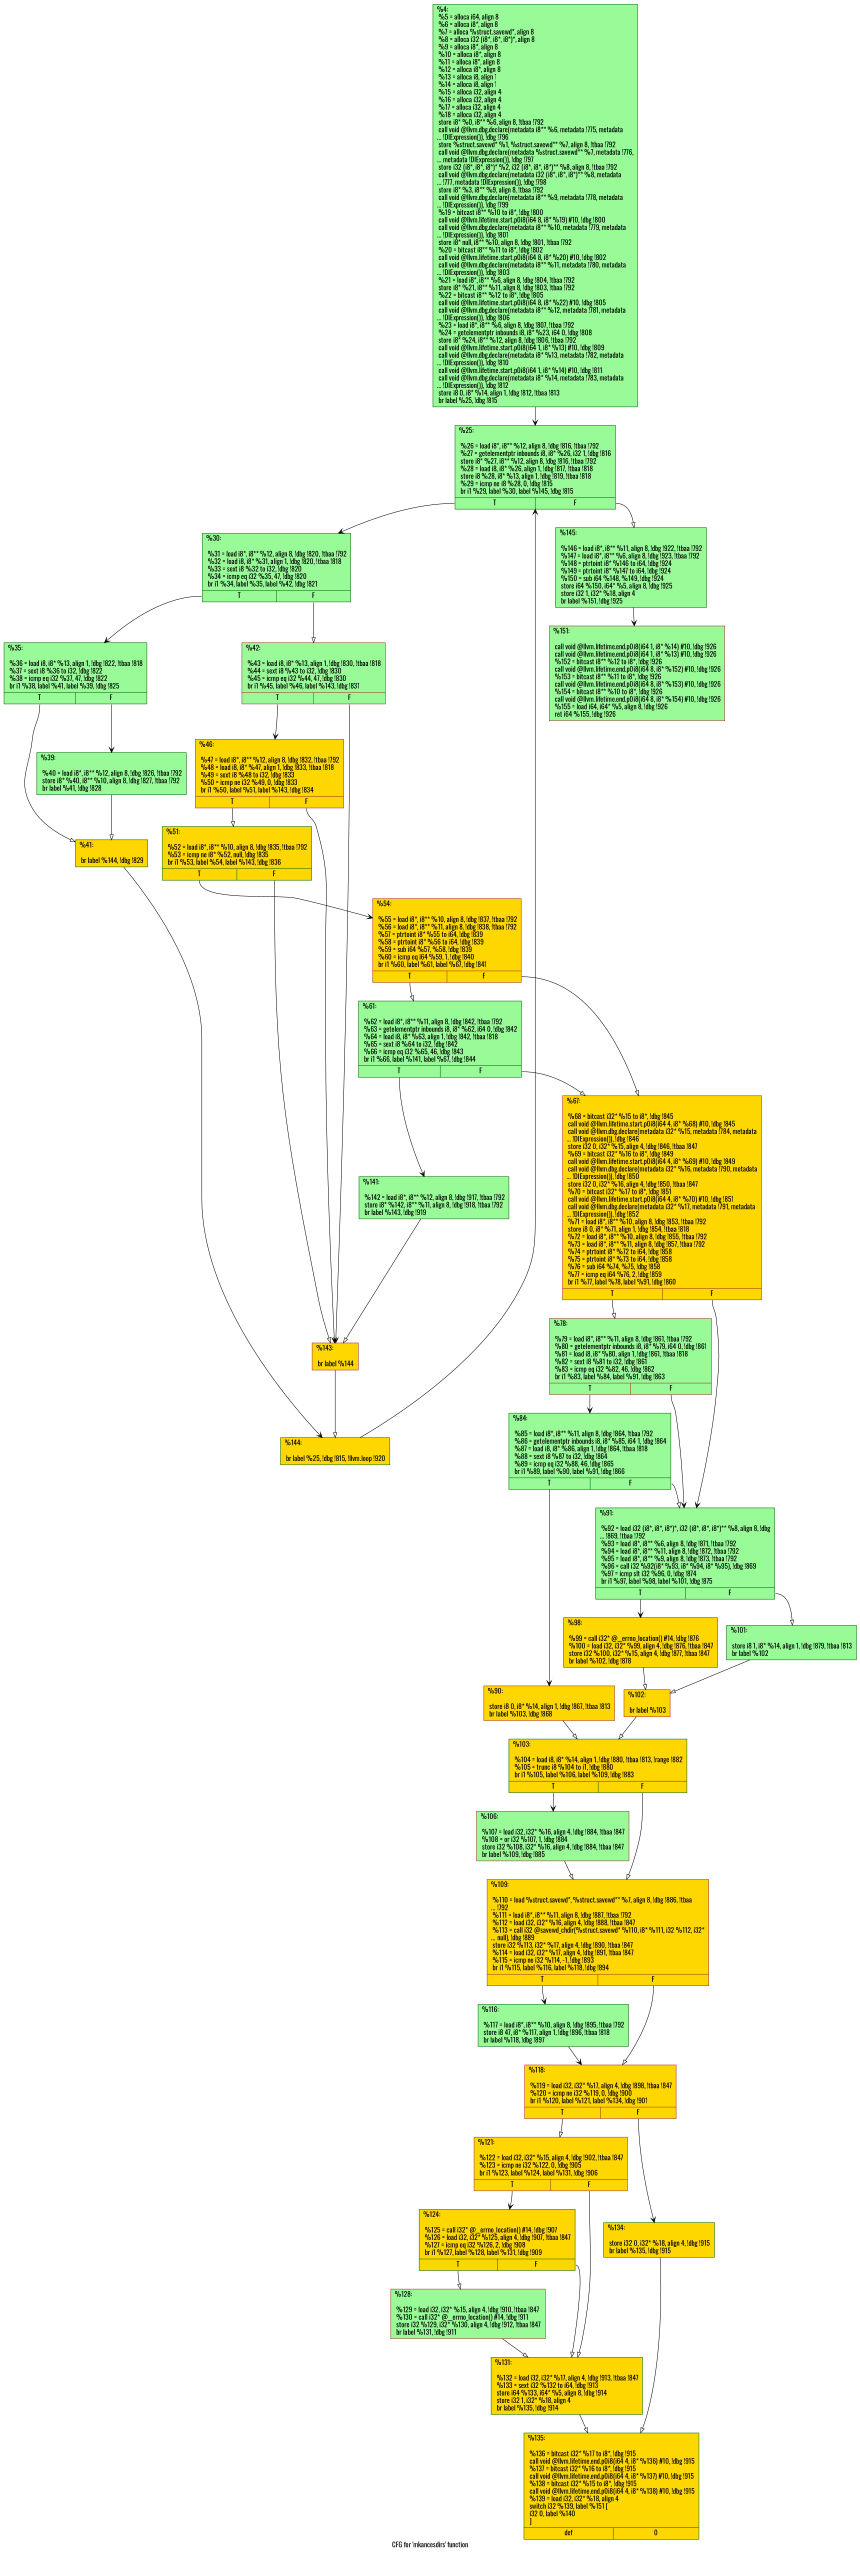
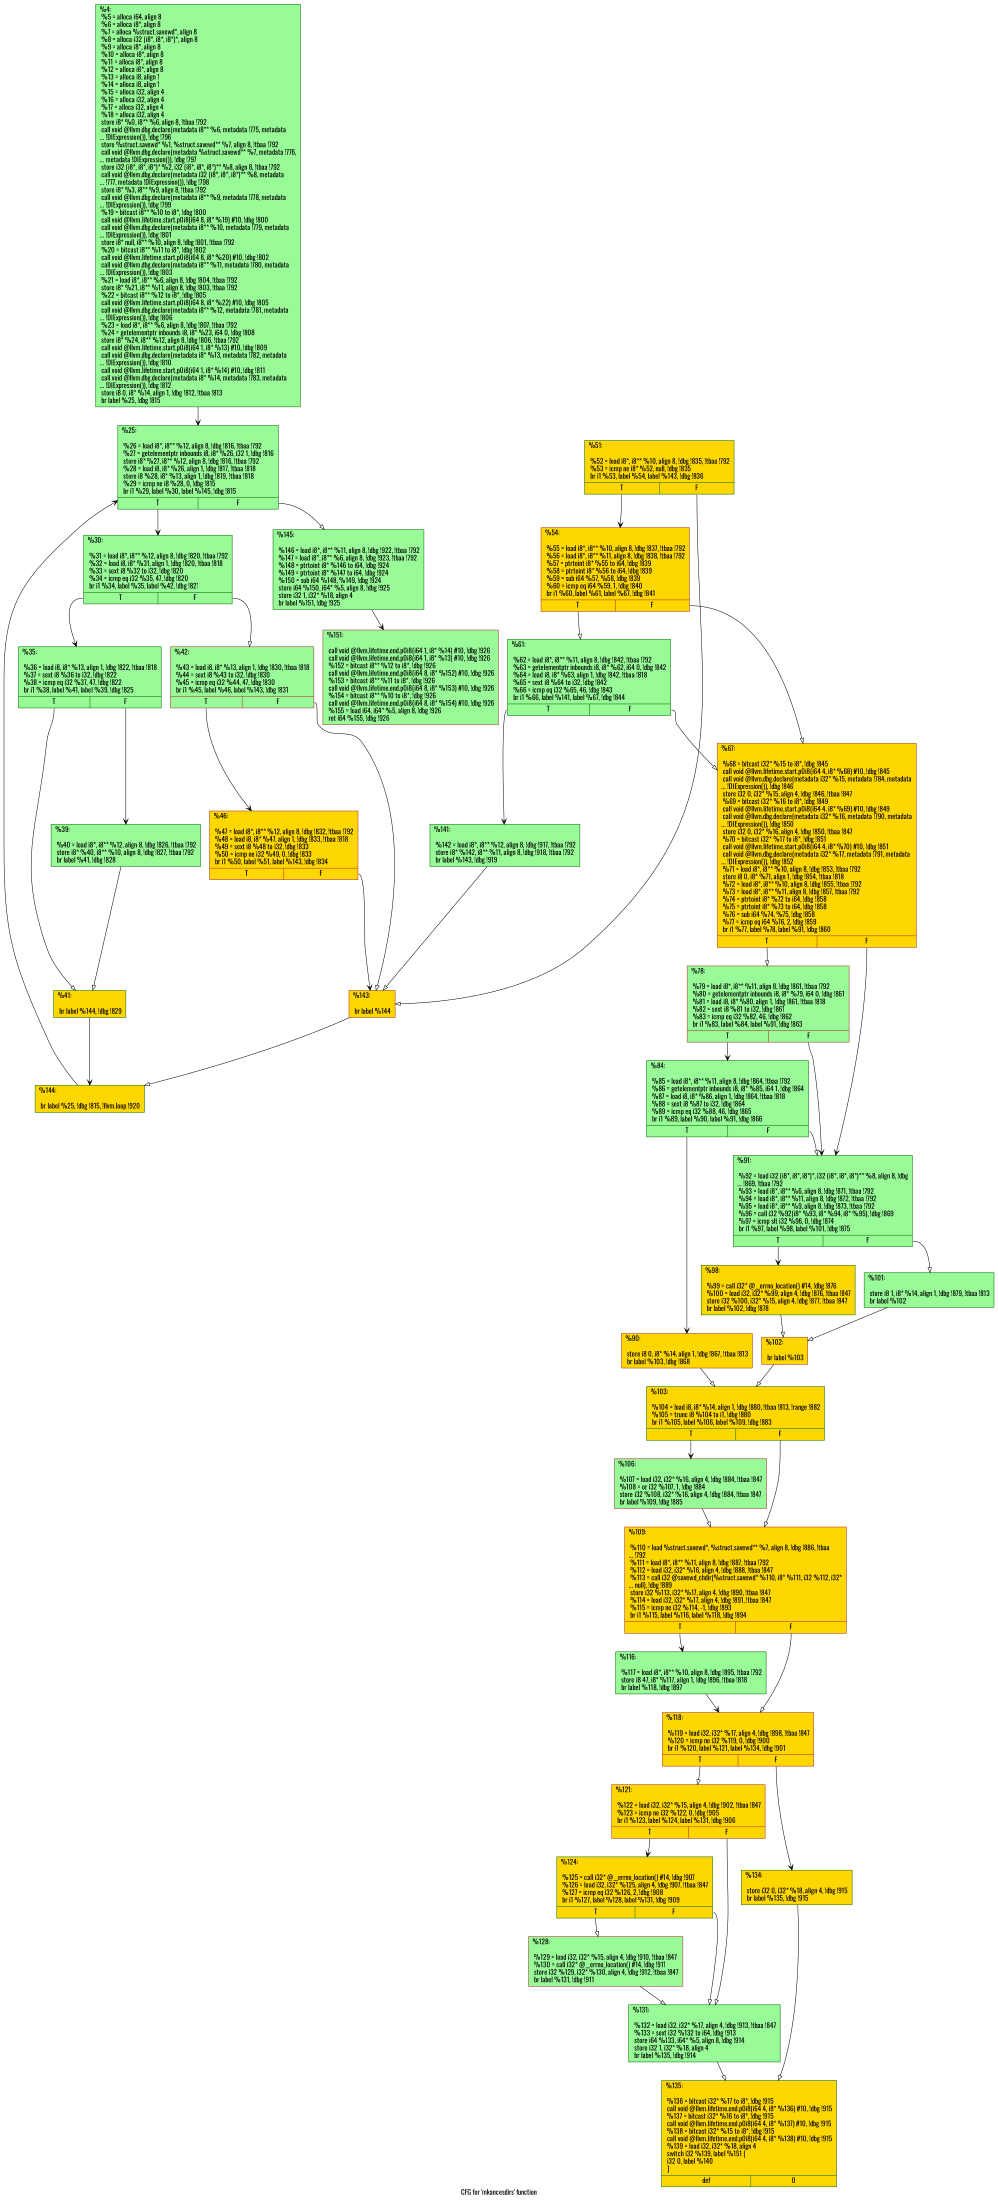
  digraph {
    fontname=Oswald
    label="CFG for 'mkancesdirs' function"
    node [color=darkgreen fillcolor=gold fontname=Oswald shape=record style=filled]
    edge [arrowhead=onormal fontname=Oswald tailport=s0]
    n1 [fillcolor=palegreen label="{%4:\l  %5 = alloca i64, align 8\l  %6 = alloca i8*, align 8\l  %7 = alloca %struct.savewd*, align 8\l  %8 = alloca i32 (i8*, i8*, i8*)*, align 8\l  %9 = alloca i8*, align 8\l  %10 = alloca i8*, align 8\l  %11 = alloca i8*, align 8\l  %12 = alloca i8*, align 8\l  %13 = alloca i8, align 1\l  %14 = alloca i8, align 1\l  %15 = alloca i32, align 4\l  %16 = alloca i32, align 4\l  %17 = alloca i32, align 4\l  %18 = alloca i32, align 4\l  store i8* %0, i8** %6, align 8, !tbaa !792\l  call void @llvm.dbg.declare(metadata i8** %6, metadata !775, metadata\l... !DIExpression()), !dbg !796\l  store %struct.savewd* %1, %struct.savewd** %7, align 8, !tbaa !792\l  call void @llvm.dbg.declare(metadata %struct.savewd** %7, metadata !776,\l... metadata !DIExpression()), !dbg !797\l  store i32 (i8*, i8*, i8*)* %2, i32 (i8*, i8*, i8*)** %8, align 8, !tbaa !792\l  call void @llvm.dbg.declare(metadata i32 (i8*, i8*, i8*)** %8, metadata\l... !777, metadata !DIExpression()), !dbg !798\l  store i8* %3, i8** %9, align 8, !tbaa !792\l  call void @llvm.dbg.declare(metadata i8** %9, metadata !778, metadata\l... !DIExpression()), !dbg !799\l  %19 = bitcast i8** %10 to i8*, !dbg !800\l  call void @llvm.lifetime.start.p0i8(i64 8, i8* %19) #10, !dbg !800\l  call void @llvm.dbg.declare(metadata i8** %10, metadata !779, metadata\l... !DIExpression()), !dbg !801\l  store i8* null, i8** %10, align 8, !dbg !801, !tbaa !792\l  %20 = bitcast i8** %11 to i8*, !dbg !802\l  call void @llvm.lifetime.start.p0i8(i64 8, i8* %20) #10, !dbg !802\l  call void @llvm.dbg.declare(metadata i8** %11, metadata !780, metadata\l... !DIExpression()), !dbg !803\l  %21 = load i8*, i8** %6, align 8, !dbg !804, !tbaa !792\l  store i8* %21, i8** %11, align 8, !dbg !803, !tbaa !792\l  %22 = bitcast i8** %12 to i8*, !dbg !805\l  call void @llvm.lifetime.start.p0i8(i64 8, i8* %22) #10, !dbg !805\l  call void @llvm.dbg.declare(metadata i8** %12, metadata !781, metadata\l... !DIExpression()), !dbg !806\l  %23 = load i8*, i8** %6, align 8, !dbg !807, !tbaa !792\l  %24 = getelementptr inbounds i8, i8* %23, i64 0, !dbg !808\l  store i8* %24, i8** %12, align 8, !dbg !806, !tbaa !792\l  call void @llvm.lifetime.start.p0i8(i64 1, i8* %13) #10, !dbg !809\l  call void @llvm.dbg.declare(metadata i8* %13, metadata !782, metadata\l... !DIExpression()), !dbg !810\l  call void @llvm.lifetime.start.p0i8(i64 1, i8* %14) #10, !dbg !811\l  call void @llvm.dbg.declare(metadata i8* %14, metadata !783, metadata\l... !DIExpression()), !dbg !812\l  store i8 0, i8* %14, align 1, !dbg !812, !tbaa !813\l  br label %25, !dbg !815\l}"]
    n2 [fillcolor=palegreen label="{%25:\l\l  %26 = load i8*, i8** %12, align 8, !dbg !816, !tbaa !792\l  %27 = getelementptr inbounds i8, i8* %26, i32 1, !dbg !816\l  store i8* %27, i8** %12, align 8, !dbg !816, !tbaa !792\l  %28 = load i8, i8* %26, align 1, !dbg !817, !tbaa !818\l  store i8 %28, i8* %13, align 1, !dbg !819, !tbaa !818\l  %29 = icmp ne i8 %28, 0, !dbg !815\l  br i1 %29, label %30, label %145, !dbg !815\l|{<s0>T|<s1>F}}"]
    n3 [fillcolor=palegreen label="{%30:\l\l  %31 = load i8*, i8** %12, align 8, !dbg !820, !tbaa !792\l  %32 = load i8, i8* %31, align 1, !dbg !820, !tbaa !818\l  %33 = sext i8 %32 to i32, !dbg !820\l  %34 = icmp eq i32 %35, 47, !dbg !820\l  br i1 %34, label %35, label %42, !dbg !821\l|{<s0>T|<s1>F}}"]
    n4 [fillcolor=palegreen label="{%145:\l\l  %146 = load i8*, i8** %11, align 8, !dbg !922, !tbaa !792\l  %147 = load i8*, i8** %6, align 8, !dbg !923, !tbaa !792\l  %148 = ptrtoint i8* %146 to i64, !dbg !924\l  %149 = ptrtoint i8* %147 to i64, !dbg !924\l  %150 = sub i64 %148, %149, !dbg !924\l  store i64 %150, i64* %5, align 8, !dbg !925\l  store i32 1, i32* %18, align 4\l  br label %151, !dbg !925\l}"]
    n5 [fillcolor=palegreen label="{%35:\l\l  %36 = load i8, i8* %13, align 1, !dbg !822, !tbaa !818\l  %37 = sext i8 %36 to i32, !dbg !822\l  %38 = icmp eq i32 %37, 47, !dbg !822\l  br i1 %38, label %41, label %39, !dbg !825\l|{<s0>T|<s1>F}}"]
    n6 [color=brown fillcolor=palegreen label="{%42:\l\l  %43 = load i8, i8* %13, align 1, !dbg !830, !tbaa !818\l  %44 = sext i8 %43 to i32, !dbg !830\l  %45 = icmp eq i32 %44, 47, !dbg !830\l  br i1 %45, label %46, label %143, !dbg !831\l|{<s0>T|<s1>F}}"]
    n7 [color=brown fillcolor=palegreen label="{%151:\l\l  call void @llvm.lifetime.end.p0i8(i64 1, i8* %14) #10, !dbg !926\l  call void @llvm.lifetime.end.p0i8(i64 1, i8* %13) #10, !dbg !926\l  %152 = bitcast i8** %12 to i8*, !dbg !926\l  call void @llvm.lifetime.end.p0i8(i64 8, i8* %152) #10, !dbg !926\l  %153 = bitcast i8** %11 to i8*, !dbg !926\l  call void @llvm.lifetime.end.p0i8(i64 8, i8* %153) #10, !dbg !926\l  %154 = bitcast i8** %10 to i8*, !dbg !926\l  call void @llvm.lifetime.end.p0i8(i64 8, i8* %154) #10, !dbg !926\l  %155 = load i64, i64* %5, align 8, !dbg !926\l  ret i64 %155, !dbg !926\l}"]
    n8 [label="{%41:\l\l  br label %144, !dbg !829\l}"]
    n9 [fillcolor=palegreen label="{%39:\l\l  %40 = load i8*, i8** %12, align 8, !dbg !826, !tbaa !792\l  store i8* %40, i8** %10, align 8, !dbg !827, !tbaa !792\l  br label %41, !dbg !828\l}"]
    n10 [color=brown label="{%46:\l\l  %47 = load i8*, i8** %12, align 8, !dbg !832, !tbaa !792\l  %48 = load i8, i8* %47, align 1, !dbg !833, !tbaa !818\l  %49 = sext i8 %48 to i32, !dbg !833\l  %50 = icmp ne i32 %49, 0, !dbg !833\l  br i1 %50, label %51, label %143, !dbg !834\l|{<s0>T|<s1>F}}"]
    n11 [color=brown label="{%143:\l\l  br label %144\l}"]
    n12 [label="{%144:\l\l  br label %25, !dbg !815, !llvm.loop !920\l}"]
    n13 [label="{%51:\l\l  %52 = load i8*, i8** %10, align 8, !dbg !835, !tbaa !792\l  %53 = icmp ne i8* %52, null, !dbg !835\l  br i1 %53, label %54, label %143, !dbg !836\l|{<s0>T|<s1>F}}"]
    n14 [color=brown label="{%54:\l\l  %55 = load i8*, i8** %10, align 8, !dbg !837, !tbaa !792\l  %56 = load i8*, i8** %11, align 8, !dbg !838, !tbaa !792\l  %57 = ptrtoint i8* %55 to i64, !dbg !839\l  %58 = ptrtoint i8* %56 to i64, !dbg !839\l  %59 = sub i64 %57, %58, !dbg !839\l  %60 = icmp eq i64 %59, 1, !dbg !840\l  br i1 %60, label %61, label %67, !dbg !841\l|{<s0>T|<s1>F}}"]
    n15 [fillcolor=palegreen label="{%61:\l\l  %62 = load i8*, i8** %11, align 8, !dbg !842, !tbaa !792\l  %63 = getelementptr inbounds i8, i8* %62, i64 0, !dbg !842\l  %64 = load i8, i8* %63, align 1, !dbg !842, !tbaa !818\l  %65 = sext i8 %64 to i32, !dbg !842\l  %66 = icmp eq i32 %65, 46, !dbg !843\l  br i1 %66, label %141, label %67, !dbg !844\l|{<s0>T|<s1>F}}"]
    n16 [color=brown label="{%67:\l\l  %68 = bitcast i32* %15 to i8*, !dbg !845\l  call void @llvm.lifetime.start.p0i8(i64 4, i8* %68) #10, !dbg !845\l  call void @llvm.dbg.declare(metadata i32* %15, metadata !784, metadata\l... !DIExpression()), !dbg !846\l  store i32 0, i32* %15, align 4, !dbg !846, !tbaa !847\l  %69 = bitcast i32* %16 to i8*, !dbg !849\l  call void @llvm.lifetime.start.p0i8(i64 4, i8* %69) #10, !dbg !849\l  call void @llvm.dbg.declare(metadata i32* %16, metadata !790, metadata\l... !DIExpression()), !dbg !850\l  store i32 0, i32* %16, align 4, !dbg !850, !tbaa !847\l  %70 = bitcast i32* %17 to i8*, !dbg !851\l  call void @llvm.lifetime.start.p0i8(i64 4, i8* %70) #10, !dbg !851\l  call void @llvm.dbg.declare(metadata i32* %17, metadata !791, metadata\l... !DIExpression()), !dbg !852\l  %71 = load i8*, i8** %10, align 8, !dbg !853, !tbaa !792\l  store i8 0, i8* %71, align 1, !dbg !854, !tbaa !818\l  %72 = load i8*, i8** %10, align 8, !dbg !855, !tbaa !792\l  %73 = load i8*, i8** %11, align 8, !dbg !857, !tbaa !792\l  %74 = ptrtoint i8* %72 to i64, !dbg !858\l  %75 = ptrtoint i8* %73 to i64, !dbg !858\l  %76 = sub i64 %74, %75, !dbg !858\l  %77 = icmp eq i64 %76, 2, !dbg !859\l  br i1 %77, label %78, label %91, !dbg !860\l|{<s0>T|<s1>F}}"]
    n17 [fillcolor=palegreen label="{%141:\l\l  %142 = load i8*, i8** %12, align 8, !dbg !917, !tbaa !792\l  store i8* %142, i8** %11, align 8, !dbg !918, !tbaa !792\l  br label %143, !dbg !919\l}"]
    n18 [color=brown fillcolor=palegreen label="{%78:\l\l  %79 = load i8*, i8** %11, align 8, !dbg !861, !tbaa !792\l  %80 = getelementptr inbounds i8, i8* %79, i64 0, !dbg !861\l  %81 = load i8, i8* %80, align 1, !dbg !861, !tbaa !818\l  %82 = sext i8 %81 to i32, !dbg !861\l  %83 = icmp eq i32 %82, 46, !dbg !862\l  br i1 %83, label %84, label %91, !dbg !863\l|{<s0>T|<s1>F}}"]
    n19 [fillcolor=palegreen label="{%91:\l\l  %92 = load i32 (i8*, i8*, i8*)*, i32 (i8*, i8*, i8*)** %8, align 8, !dbg\l... !869, !tbaa !792\l  %93 = load i8*, i8** %6, align 8, !dbg !871, !tbaa !792\l  %94 = load i8*, i8** %11, align 8, !dbg !872, !tbaa !792\l  %95 = load i8*, i8** %9, align 8, !dbg !873, !tbaa !792\l  %96 = call i32 %92(i8* %93, i8* %94, i8* %95), !dbg !869\l  %97 = icmp slt i32 %96, 0, !dbg !874\l  br i1 %97, label %98, label %101, !dbg !875\l|{<s0>T|<s1>F}}"]
    n20 [fillcolor=palegreen label="{%84:\l\l  %85 = load i8*, i8** %11, align 8, !dbg !864, !tbaa !792\l  %86 = getelementptr inbounds i8, i8* %85, i64 1, !dbg !864\l  %87 = load i8, i8* %86, align 1, !dbg !864, !tbaa !818\l  %88 = sext i8 %87 to i32, !dbg !864\l  %89 = icmp eq i32 %88, 46, !dbg !865\l  br i1 %89, label %90, label %91, !dbg !866\l|{<s0>T|<s1>F}}"]
    n21 [label="{%98:\l\l  %99 = call i32* @__errno_location() #14, !dbg !876\l  %100 = load i32, i32* %99, align 4, !dbg !876, !tbaa !847\l  store i32 %100, i32* %15, align 4, !dbg !877, !tbaa !847\l  br label %102, !dbg !878\l}"]
    n22 [fillcolor=palegreen label="{%101:\l\l  store i8 1, i8* %14, align 1, !dbg !879, !tbaa !813\l  br label %102\l}"]
    n23 [color=brown label="{%90:\l\l  store i8 0, i8* %14, align 1, !dbg !867, !tbaa !813\l  br label %103, !dbg !868\l}"]
    n24 [color=brown label="{%102:\l\l  br label %103\l}"]
    n25 [label="{%103:\l\l  %104 = load i8, i8* %14, align 1, !dbg !880, !tbaa !813, !range !882\l  %105 = trunc i8 %104 to i1, !dbg !880\l  br i1 %105, label %106, label %109, !dbg !883\l|{<s0>T|<s1>F}}"]
    n26 [color=brown fillcolor=palegreen label="{%106:\l\l  %107 = load i32, i32* %16, align 4, !dbg !884, !tbaa !847\l  %108 = or i32 %107, 1, !dbg !884\l  store i32 %108, i32* %16, align 4, !dbg !884, !tbaa !847\l  br label %109, !dbg !885\l}"]
    n27 [color=brown label="{%109:\l\l  %110 = load %struct.savewd*, %struct.savewd** %7, align 8, !dbg !886, !tbaa\l... !792\l  %111 = load i8*, i8** %11, align 8, !dbg !887, !tbaa !792\l  %112 = load i32, i32* %16, align 4, !dbg !888, !tbaa !847\l  %113 = call i32 @savewd_chdir(%struct.savewd* %110, i8* %111, i32 %112, i32*\l... null), !dbg !889\l  store i32 %113, i32* %17, align 4, !dbg !890, !tbaa !847\l  %114 = load i32, i32* %17, align 4, !dbg !891, !tbaa !847\l  %115 = icmp ne i32 %114, -1, !dbg !893\l  br i1 %115, label %116, label %118, !dbg !894\l|{<s0>T|<s1>F}}"]
    n28 [fillcolor=palegreen label="{%116:\l\l  %117 = load i8*, i8** %10, align 8, !dbg !895, !tbaa !792\l  store i8 47, i8* %117, align 1, !dbg !896, !tbaa !818\l  br label %118, !dbg !897\l}"]
    n29 [color=brown label="{%118:\l\l  %119 = load i32, i32* %17, align 4, !dbg !898, !tbaa !847\l  %120 = icmp ne i32 %119, 0, !dbg !900\l  br i1 %120, label %121, label %134, !dbg !901\l|{<s0>T|<s1>F}}"]
    n30 [color=brown label="{%121:\l\l  %122 = load i32, i32* %15, align 4, !dbg !902, !tbaa !847\l  %123 = icmp ne i32 %122, 0, !dbg !905\l  br i1 %123, label %124, label %131, !dbg !906\l|{<s0>T|<s1>F}}"]
    n31 [label="{%134:\l\l  store i32 0, i32* %18, align 4, !dbg !915\l  br label %135, !dbg !915\l}"]
    n32 [label="{%124:\l\l  %125 = call i32* @__errno_location() #14, !dbg !907\l  %126 = load i32, i32* %125, align 4, !dbg !907, !tbaa !847\l  %127 = icmp eq i32 %126, 2, !dbg !908\l  br i1 %127, label %128, label %131, !dbg !909\l|{<s0>T|<s1>F}}"]
-   n33 [label="{%131:\l\l  %132 = load i32, i32* %17, align 4, !dbg !913, !tbaa !847\l  %133 = sext i32 %132 to i64, !dbg !913\l  store i64 %133, i64* %5, align 8, !dbg !914\l  store i32 1, i32* %18, align 4\l  br label %135, !dbg !914\l}"]
+   n33 [fillcolor=palegreen label="{%131:\l\l  %132 = load i32, i32* %17, align 4, !dbg !913, !tbaa !847\l  %133 = sext i32 %132 to i64, !dbg !913\l  store i64 %133, i64* %5, align 8, !dbg !914\l  store i32 1, i32* %18, align 4\l  br label %135, !dbg !914\l}"]
    n34 [label="{%135:\l\l  %136 = bitcast i32* %17 to i8*, !dbg !915\l  call void @llvm.lifetime.end.p0i8(i64 4, i8* %136) #10, !dbg !915\l  %137 = bitcast i32* %16 to i8*, !dbg !915\l  call void @llvm.lifetime.end.p0i8(i64 4, i8* %137) #10, !dbg !915\l  %138 = bitcast i32* %15 to i8*, !dbg !915\l  call void @llvm.lifetime.end.p0i8(i64 4, i8* %138) #10, !dbg !915\l  %139 = load i32, i32* %18, align 4\l  switch i32 %139, label %151 [\l    i32 0, label %140\l  ]\l|{<s0>def|<s1>0}}"]
    n35 [color=brown fillcolor=palegreen label="{%128:\l\l  %129 = load i32, i32* %15, align 4, !dbg !910, !tbaa !847\l  %130 = call i32* @__errno_location() #14, !dbg !911\l  store i32 %129, i32* %130, align 4, !dbg !912, !tbaa !847\l  br label %131, !dbg !911\l}"]
    n1 -> n2 [arrowhead=vee]
    n2 -> n3 [arrowhead=vee]
    n2 -> n4 [tailport=s1]
    n3 -> n5 [arrowhead=vee]
    n3 -> n6 [tailport=s1]
    n4 -> n7 [arrowhead=vee]
    n5 -> n8
    n5 -> n9 [arrowhead=vee tailport=s1]
    n6 -> n10 [arrowhead=vee]
-   n6 -> n11 [arrowhead=vee tailport=s1]
+   n6 -> n11 [tailport=s1]
    n8 -> n12 [arrowhead=vee]
    n9 -> n8
    n10 -> n11 [arrowhead=vee tailport=s1]
-   n10 -> n13
    n11 -> n12
    n12 -> n2 [arrowhead=vee]
    n13 -> n11 [tailport=s1]
    n13 -> n14 [arrowhead=vee]
    n14 -> n15
    n14 -> n16 [tailport=s1]
    n15 -> n16 [tailport=s1]
    n15 -> n17 [arrowhead=vee]
    n16 -> n18
    n16 -> n19 [arrowhead=vee tailport=s1]
    n17 -> n11
    n18 -> n19 [arrowhead=vee tailport=s1]
    n18 -> n20 [arrowhead=vee]
    n19 -> n21 [arrowhead=vee]
    n19 -> n22 [tailport=s1]
    n20 -> n19 [tailport=s1]
    n20 -> n23 [arrowhead=vee]
    n21 -> n24
    n22 -> n24
    n23 -> n25
    n24 -> n25
    n25 -> n26 [arrowhead=vee]
    n25 -> n27 [tailport=s1]
    n26 -> n27
    n27 -> n28 [arrowhead=vee]
    n27 -> n29 [tailport=s1]
    n28 -> n29 [arrowhead=vee]
    n29 -> n30
    n29 -> n31 [arrowhead=vee tailport=s1]
    n30 -> n32 [arrowhead=vee]
    n30 -> n33 [tailport=s1]
    n31 -> n34
    n32 -> n33 [tailport=s1]
    n32 -> n35
    n33 -> n34
    n35 -> n33
  }
